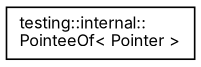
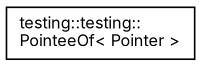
  digraph {
    rankdir=LR
    fontname=Inter
-   n1 [color=black fillcolor=white fontname=Inter fontsize=10 height=0.2 label="testing::internal::\lPointeeOf\< Pointer \>" shape=record style=filled width=0.4]
+   n1 [color=black fillcolor=white fontname=Inter fontsize=10 height=0.2 label="testing::testing::\lPointeeOf\< Pointer \>" shape=record style=filled width=0.4]
  }
